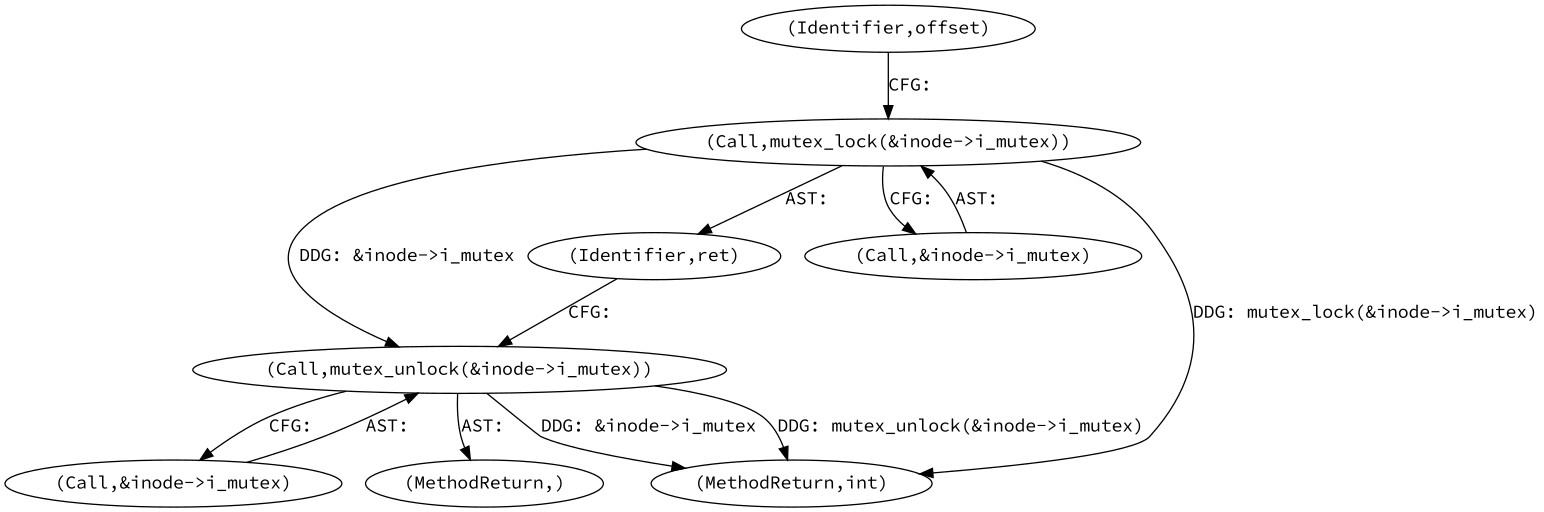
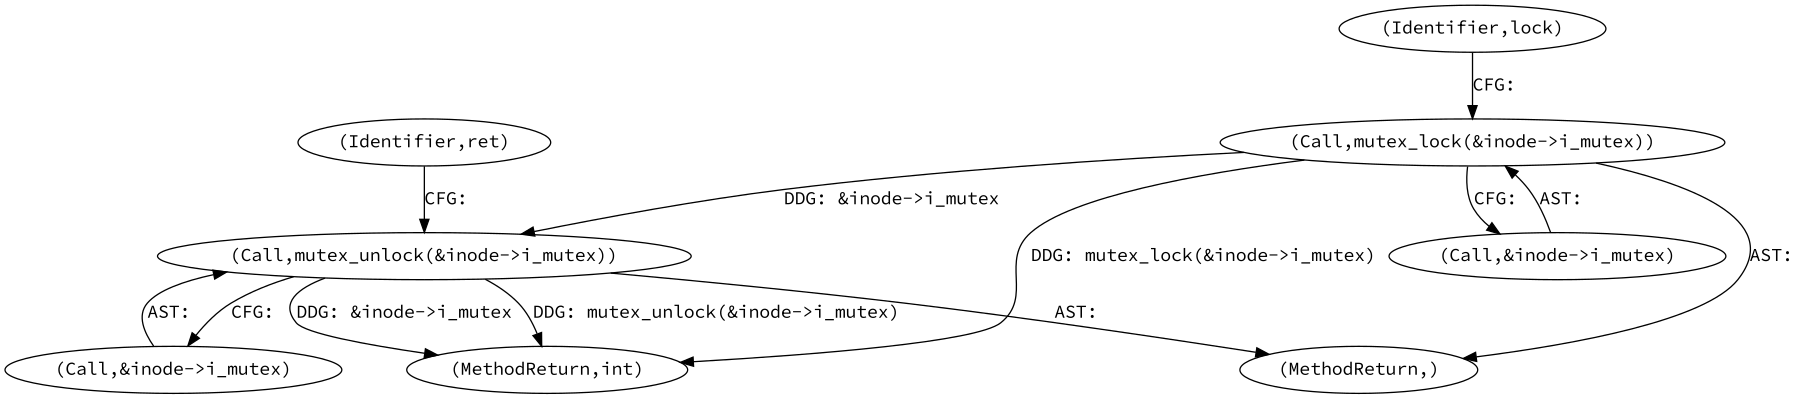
  digraph {
    fontname="Source Code Pro"
    node [fontname="Source Code Pro"]
    edge [fontname="Source Code Pro"]
    n1 [label="(Call,mutex_unlock(&inode->i_mutex))"]
    n2 [label="(MethodReturn,int)"]
    n3 [label="(Call,&inode->i_mutex)"]
    n4 [label="(MethodReturn,)"]
    n5 [label="(Call,mutex_lock(&inode->i_mutex))"]
    n6 [label="(Call,&inode->i_mutex)"]
    n7 [label="(Identifier,ret)"]
-   n8 [label="(Identifier,offset)"]
+   n8 [label="(Identifier,lock)"]
    n1 -> n2 [label="DDG: mutex_unlock(&inode->i_mutex)"]
    n1 -> n2 [label="DDG: &inode->i_mutex"]
    n1 -> n3 [label="CFG: "]
    n1 -> n4 [label="AST: "]
    n3 -> n1 [label="AST: "]
    n5 -> n1 [label="DDG: &inode->i_mutex"]
    n5 -> n2 [label="DDG: mutex_lock(&inode->i_mutex)"]
-   n5 -> n7 [label="AST: "]
+   n5 -> n4 [label="AST: "]
    n5 -> n6 [label="CFG: "]
    n6 -> n5 [label="AST: "]
    n7 -> n1 [label="CFG: "]
    n8 -> n5 [label="CFG: "]
  }
